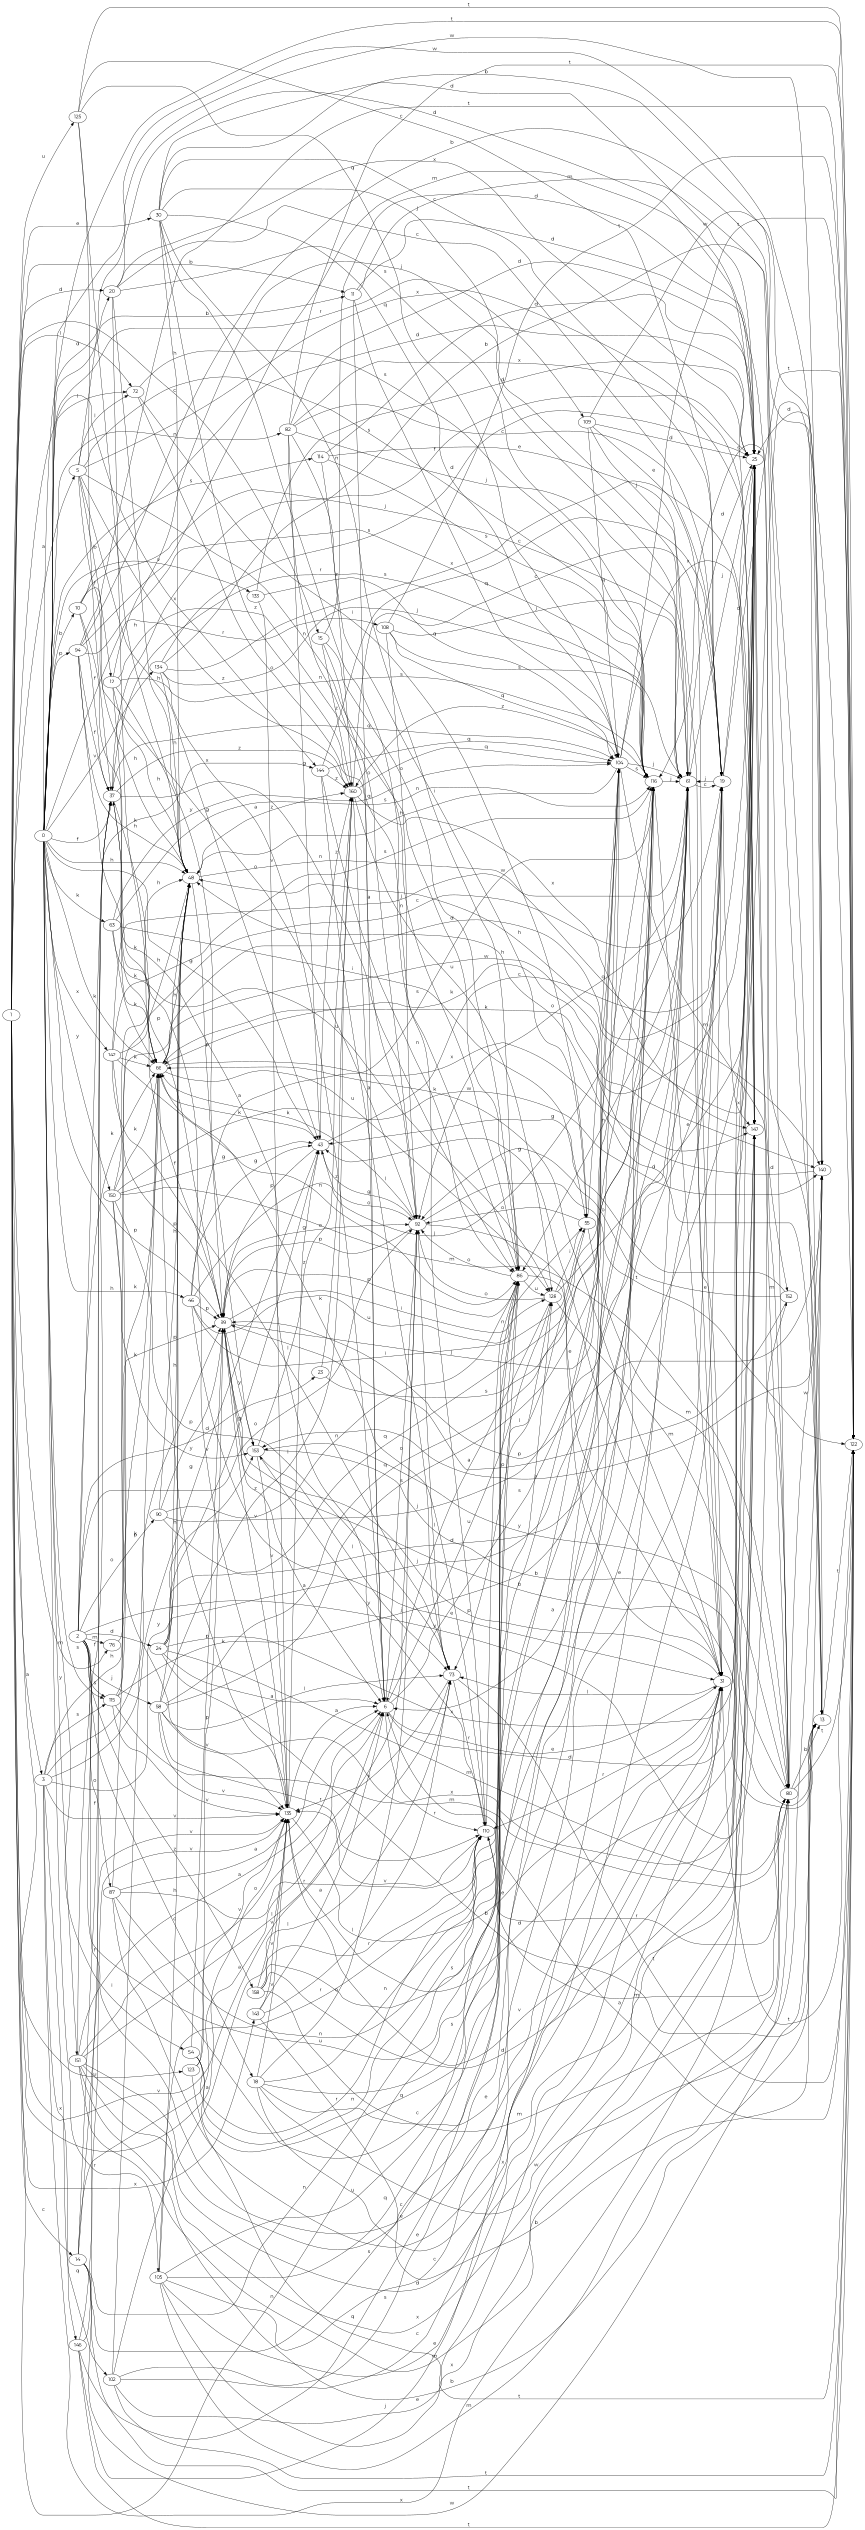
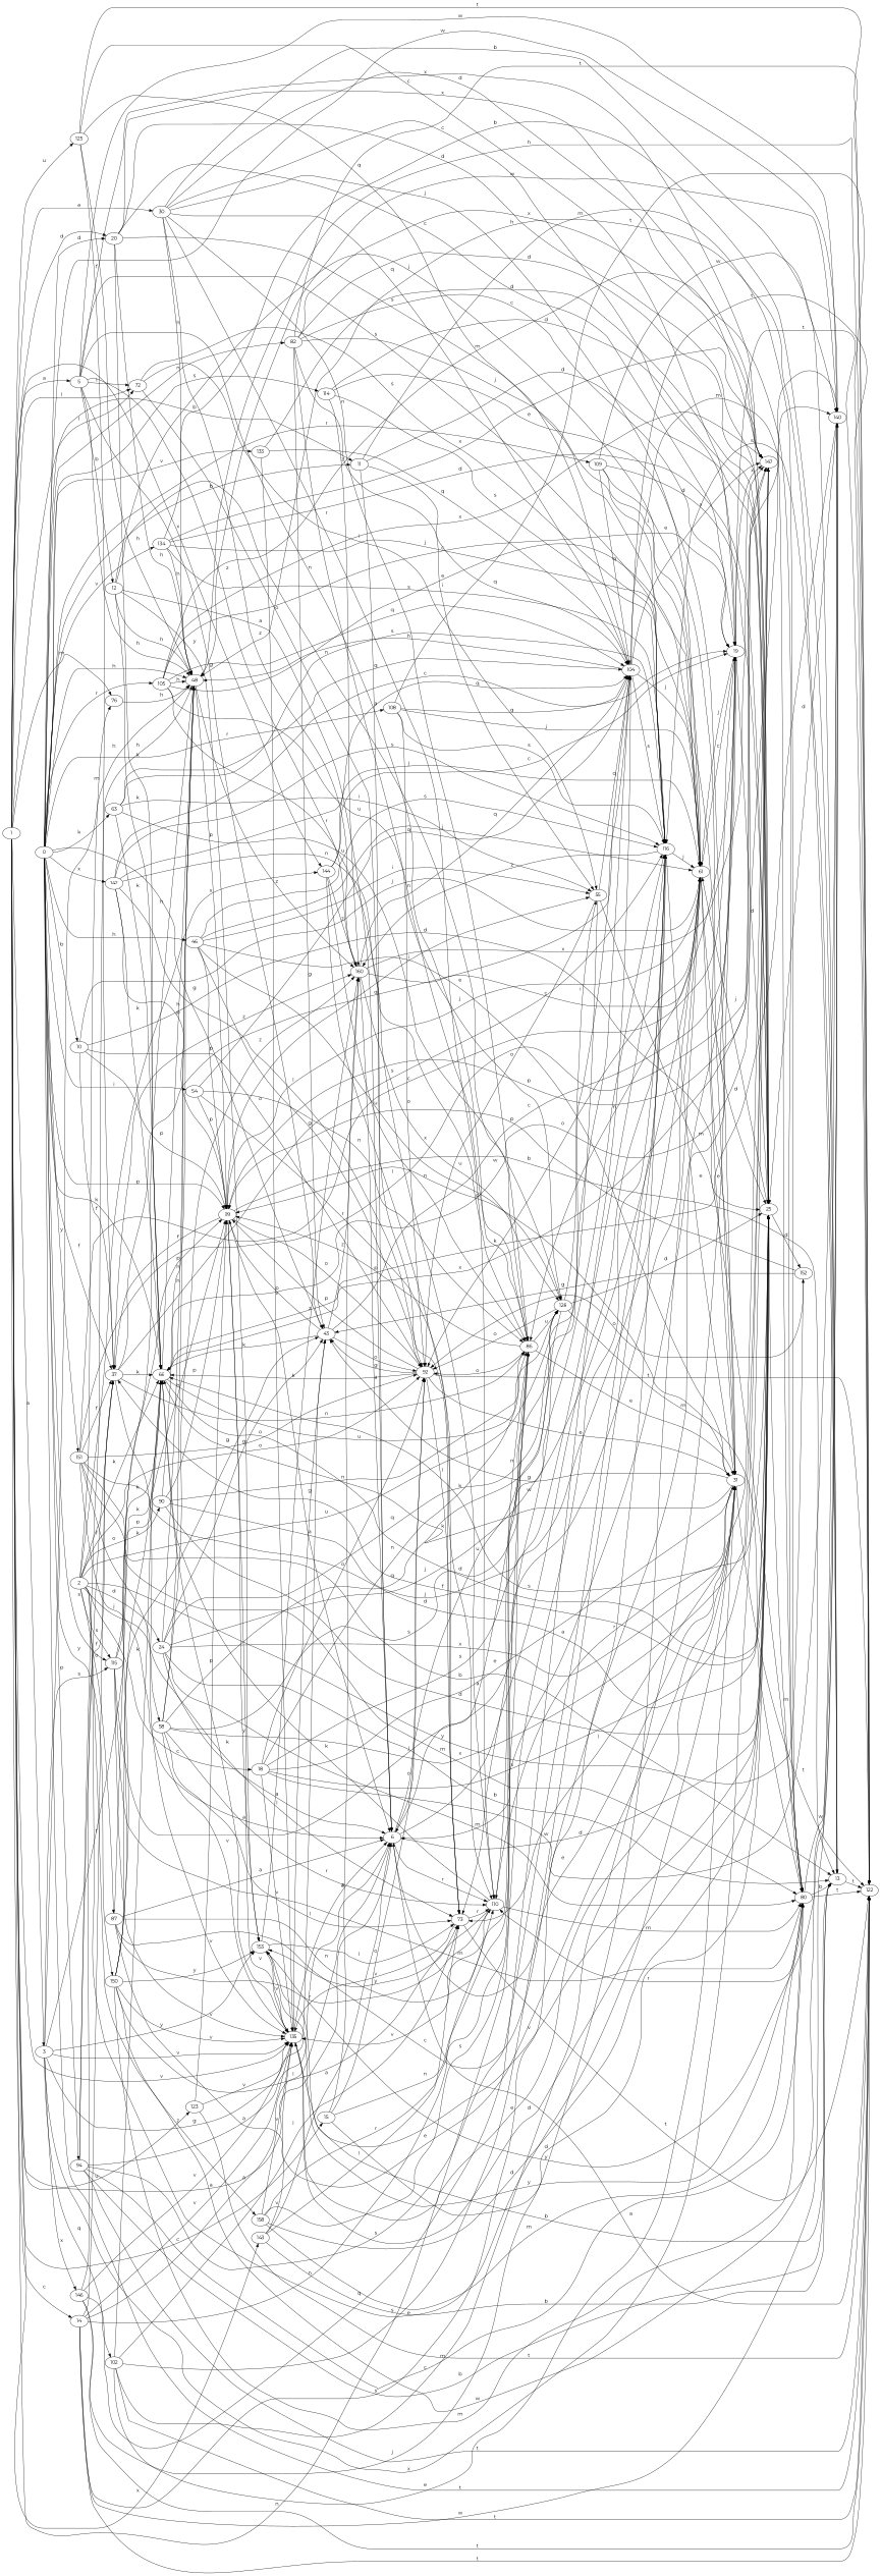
  strict digraph {
    fontname=Montserrat
    rankdir=LR
    node [fontname=Montserrat]
    edge [fontname=Montserrat]
    0
    10
    11
    20
    37
    43
    46
    48
    54
    63
    66
    72
    82
    94
    99
    105
    108
    109
    114
    115
    122
    133
    134
    140
    142
    150
    151
    92
    25
    61
    6
    80
    104
    147
    116
    19
    86
    135
    160
    31
    128
    55
    110
    13
    153
    73
    1
    3
    5
    14
    15
    30
    76
    123
    125
    143
    144
    102
    146
    12
    2
    18
-   23
    24
    58
    87
    90
    152
    158
    0 -> 10 [label=b]
    0 -> 11 [label=b]
    0 -> 20 [label=d]
    0 -> 37 [label=f]
    0 -> 43 [label=g]
    0 -> 46 [label=h]
    0 -> 48 [label=h]
    0 -> 54 [label=i]
    0 -> 63 [label=k]
    0 -> 66 [label=k]
    0 -> 72 [label=l]
    0 -> 82 [label=n]
    0 -> 94 [label=p]
    0 -> 99 [label=p]
    0 -> 105 [label=r]
    0 -> 108 [label=r]
    0 -> 109 [label=r]
    0 -> 114 [label=s]
    0 -> 115 [label=s]
    0 -> 122 [label=t]
    0 -> 133 [label=v]
    0 -> 134 [label=v]
    0 -> 140 [label=w]
    0 -> 142 [label=x]
    0 -> 150 [label=y]
    0 -> 151 [label=y]
    10 -> 37 [label=f]
    10 -> 99 [label=p]
    10 -> 92 [label=o]
    10 -> 25 [label=d]
    10 -> 61 [label=j]
    11 -> 25 [label=d]
    11 -> 6 [label=a]
    11 -> 80 [label=m]
    11 -> 104 [label=q]
    20 -> 48 [label=h]
    20 -> 66 [label=k]
    20 -> 25 [label=d]
    20 -> 147 [label=x]
    20 -> 116 [label=s]
    20 -> 19 [label=c]
    37 -> 66 [label=k]
    37 -> 104 [label=q]
    37 -> 116 [label=s]
    37 -> 86 [label=n]
    37 -> 135 [label=v]
    37 -> 160 [label=z]
    43 -> 66 [label=k]
    43 -> 99 [label=p]
    43 -> 92 [label=o]
    43 -> 19 [label=c]
    43 -> 160 [label=z]
-   46 -> 43 [label=g]
+   46 -> 92 [label=g]
    46 -> 99 [label=p]
    46 -> 61 [label=j]
    46 -> 116 [label=s]
    46 -> 31 [label=e]
    46 -> 128 [label=u]
    46 -> 55 [label=i]
    48 -> 99 [label=p]
    48 -> 140 [label=w]
    48 -> 160 [label=z]
    54 -> 99 [label=p]
    54 -> 104 [label=q]
    54 -> 86 [label=n]
    54 -> 110 [label=r]
    63 -> 66 [label=k]
    63 -> 104 [label=q]
    63 -> 116 [label=s]
    63 -> 128 [label=u]
    63 -> 55 [label=i]
    66 -> 48 [label=h]
    66 -> 140 [label=w]
    66 -> 25 [label=d]
    66 -> 147 [label=x]
    66 -> 128 [label=u]
    72 -> 92 [label=o]
    72 -> 116 [label=s]
    72 -> 55 [label=i]
    82 -> 43 [label=g]
    82 -> 122 [label=t]
    82 -> 25 [label=d]
    82 -> 61 [label=j]
    82 -> 147 [label=x]
    82 -> 19 [label=c]
    82 -> 86 [label=n]
    82 -> 55 [label=i]
    94 -> 37 [label=f]
    94 -> 48 [label=h]
    94 -> 122 [label=t]
    94 -> 6 [label=a]
    94 -> 80 [label=m]
    94 -> 116 [label=s]
    94 -> 13 [label=b]
    99 -> 37 [label=f]
    99 -> 92 [label=o]
    99 -> 61 [label=j]
    99 -> 6 [label=a]
    99 -> 135 [label=v]
    99 -> 55 [label=i]
    99 -> 13 [label=b]
    99 -> 153 [label=y]
    105 -> 48 [label=h]
    105 -> 80 [label=m]
    105 -> 104 [label=q]
    105 -> 147 [label=x]
    105 -> 19 [label=c]
    105 -> 31 [label=e]
    105 -> 128 [label=u]
    105 -> 110 [label=r]
    108 -> 122 [label=t]
    108 -> 92 [label=o]
    108 -> 61 [label=j]
    108 -> 104 [label=q]
    108 -> 116 [label=s]
    109 -> 140 [label=w]
    109 -> 25 [label=d]
    109 -> 61 [label=j]
    109 -> 104 [label=q]
    109 -> 31 [label=e]
    114 -> 25 [label=d]
    114 -> 116 [label=s]
    114 -> 160 [label=z]
    114 -> 31 [label=e]
    115 -> 66 [label=k]
    115 -> 99 [label=p]
    115 -> 61 [label=j]
    115 -> 80 [label=m]
    115 -> 135 [label=v]
    122 -> 48 [label=h]
    122 -> 6 [label=a]
    133 -> 25 [label=d]
    133 -> 104 [label=q]
    133 -> 135 [label=v]
    134 -> 48 [label=h]
    134 -> 25 [label=d]
    134 -> 61 [label=j]
    134 -> 147 [label=x]
    134 -> 116 [label=s]
    134 -> 13 [label=b]
    140 -> 66 [label=k]
    140 -> 99 [label=p]
    140 -> 25 [label=d]
    140 -> 153 [label=y]
    142 -> 66 [label=k]
    142 -> 99 [label=p]
    142 -> 61 [label=j]
    142 -> 116 [label=s]
    142 -> 19 [label=c]
    142 -> 86 [label=n]
    142 -> 73 [label=l]
    150 -> 43 [label=g]
    150 -> 48 [label=h]
    150 -> 66 [label=k]
    150 -> 140 [label=w]
    150 -> 80 [label=m]
    150 -> 135 [label=v]
    150 -> 153 [label=y]
    150 -> 73 [label=l]
    151 -> 37 [label=f]
    151 -> 92 [label=o]
    151 -> 25 [label=d]
    151 -> 6 [label=a]
    151 -> 80 [label=m]
    151 -> 147 [label=x]
    151 -> 19 [label=c]
    151 -> 13 [label=b]
    151 -> 73 [label=l]
    92 -> 43 [label=g]
    92 -> 66 [label=k]
    92 -> 99 [label=p]
    92 -> 122 [label=t]
    92 -> 31 [label=e]
    92 -> 73 [label=l]
    25 -> 37 [label=f]
    25 -> 66 [label=k]
    25 -> 61 [label=j]
    25 -> 80 [label=m]
    25 -> 135 [label=v]
    25 -> 152 [label=d]
    61 -> 92 [label=o]
    61 -> 25 [label=d]
    61 -> 19 [label=c]
    61 -> 86 [label=n]
    61 -> 31 [label=e]
    6 -> 92 [label=o]
    6 -> 25 [label=d]
    6 -> 116 [label=s]
    6 -> 31 [label=e]
    6 -> 128 [label=u]
    6 -> 110 [label=r]
    80 -> 122 [label=t]
    80 -> 140 [label=w]
    80 -> 110 [label=r]
    80 -> 13 [label=b]
    80 -> 153 [label=y]
    104 -> 48 [label=h]
    104 -> 122 [label=t]
    104 -> 61 [label=j]
    104 -> 80 [label=m]
    104 -> 147 [label=x]
    104 -> 116 [label=s]
    116 -> 61 [label=j]
    116 -> 160 [label=z]
    116 -> 31 [label=e]
    19 -> 122 [label=t]
    19 -> 25 [label=d]
    19 -> 61 [label=j]
    19 -> 6 [label=a]
    19 -> 147 [label=x]
    86 -> 99 [label=p]
    86 -> 92 [label=o]
    86 -> 31 [label=e]
    86 -> 128 [label=u]
    135 -> 43 [label=g]
    135 -> 66 [label=k]
    135 -> 25 [label=d]
    135 -> 6 [label=a]
    135 -> 31 [label=e]
    160 -> 6 [label=a]
    160 -> 104 [label=q]
    160 -> 147 [label=x]
    160 -> 19 [label=c]
    160 -> 128 [label=u]
    31 -> 43 [label=g]
    31 -> 66 [label=k]
    31 -> 99 [label=p]
    31 -> 122 [label=t]
    31 -> 110 [label=r]
    31 -> 73 [label=l]
    128 -> 92 [label=o]
    128 -> 25 [label=d]
    128 -> 6 [label=a]
    128 -> 80 [label=m]
    128 -> 55 [label=i]
    55 -> 92 [label=o]
    55 -> 80 [label=m]
    55 -> 104 [label=q]
-   55 -> 73 [label=l]
+   55 -> 73 [label=w]
    110 -> 66 [label=k]
    110 -> 80 [label=m]
    110 -> 86 [label=n]
    110 -> 135 [label=v]
    110 -> 153 [label=y]
    13 -> 48 [label=h]
    13 -> 122 [label=t]
    13 -> 116 [label=s]
    153 -> 135 [label=v]
    153 -> 160 [label=z]
    153 -> 13 [label=b]
    153 -> 73 [label=l]
    73 -> 122 [label=t]
    73 -> 135 [label=v]
    73 -> 110 [label=r]
    1 -> 11 [label=b]
    1 -> 20 [label=d]
    1 -> 72 [label=l]
    1 -> 6 [label=a]
    1 -> 86 [label=n]
    1 -> 135 [label=v]
    1 -> 3 [label=a]
    1 -> 5 [label=a]
    1 -> 14 [label=c]
    1 -> 15 [label=c]
    1 -> 30 [label=e]
    1 -> 76 [label=m]
    1 -> 123 [label=u]
    1 -> 125 [label=u]
    1 -> 143 [label=x]
    1 -> 144 [label=x]
    3 -> 43 [label=g]
    3 -> 48 [label=h]
    3 -> 99 [label=p]
    3 -> 115 [label=s]
    3 -> 147 [label=x]
    3 -> 135 [label=v]
    3 -> 153 [label=y]
    3 -> 102 [label=q]
    3 -> 146 [label=x]
    5 -> 43 [label=g]
    5 -> 48 [label=h]
    5 -> 72 [label=l]
    5 -> 140 [label=w]
    5 -> 147 [label=x]
    5 -> 116 [label=s]
    5 -> 86 [label=n]
    5 -> 160 [label=z]
    5 -> 12 [label=b]
    14 -> 37 [label=f]
    14 -> 122 [label=t]
    14 -> 140 [label=w]
    14 -> 6 [label=a]
    14 -> 116 [label=s]
    14 -> 86 [label=n]
    14 -> 135 [label=v]
    15 -> 92 [label=o]
    15 -> 25 [label=d]
    15 -> 86 [label=n]
    15 -> 160 [label=z]
    30 -> 48 [label=h]
    30 -> 25 [label=d]
    30 -> 61 [label=j]
    30 -> 104 [label=q]
    30 -> 19 [label=c]
    30 -> 86 [label=n]
    30 -> 160 [label=z]
    30 -> 110 [label=r]
    30 -> 13 [label=b]
    76 -> 48 [label=h]
    123 -> 99 [label=p]
    123 -> 122 [label=t]
    123 -> 135 [label=v]
    125 -> 37 [label=f]
    125 -> 48 [label=h]
    125 -> 122 [label=t]
    125 -> 104 [label=q]
    125 -> 19 [label=c]
    143 -> 6 [label=a]
    143 -> 135 [label=v]
    143 -> 13 [label=b]
    143 -> 73 [label=l]
    144 -> 104 [label=q]
    144 -> 19 [label=c]
    144 -> 86 [label=n]
    144 -> 160 [label=z]
    144 -> 73 [label=l]
    102 -> 66 [label=k]
    102 -> 122 [label=t]
    102 -> 116 [label=s]
    102 -> 19 [label=c]
    102 -> 31 [label=e]
    102 -> 73 [label=l]
    146 -> 37 [label=f]
    146 -> 122 [label=t]
    146 -> 61 [label=j]
    146 -> 104 [label=q]
    146 -> 135 [label=v]
    12 -> 48 [label=h]
    12 -> 66 [label=k]
    12 -> 61 [label=j]
    12 -> 6 [label=a]
    12 -> 86 [label=n]
    12 -> 153 [label=y]
    2 -> 66 [label=k]
    2 -> 115 [label=s]
    2 -> 92 [label=o]
    2 -> 31 [label=e]
    2 -> 128 [label=u]
    2 -> 76 [label=m]
    2 -> 144 [label=x]
    2 -> 18 [label=c]
-   2 -> 23 [label=d]
    2 -> 24 [label=d]
    2 -> 58 [label=j]
    2 -> 87 [label=o]
    2 -> 90 [label=o]
    2 -> 152 [label=y]
    2 -> 158 [label=z]
    18 -> 140 [label=w]
    18 -> 92 [label=o]
    18 -> 147 [label=x]
    18 -> 116 [label=s]
    18 -> 86 [label=n]
    18 -> 135 [label=v]
    18 -> 31 [label=e]
-   23 -> 116 [label=s]
-   23 -> 160 [label=z]
    24 -> 43 [label=g]
    24 -> 48 [label=h]
    24 -> 61 [label=j]
    24 -> 6 [label=a]
    24 -> 80 [label=m]
    24 -> 104 [label=q]
    24 -> 147 [label=x]
    24 -> 13 [label=b]
    58 -> 48 [label=h]
    58 -> 104 [label=q]
    58 -> 147 [label=x]
    58 -> 116 [label=s]
    58 -> 135 [label=v]
    58 -> 160 [label=z]
    58 -> 110 [label=r]
    58 -> 73 [label=l]
    87 -> 66 [label=k]
    87 -> 6 [label=a]
    87 -> 19 [label=c]
    87 -> 86 [label=n]
    87 -> 31 [label=e]
    87 -> 110 [label=r]
    90 -> 48 [label=h]
    90 -> 99 [label=p]
    90 -> 25 [label=d]
    90 -> 61 [label=j]
    90 -> 86 [label=n]
    152 -> 43 [label=g]
    152 -> 99 [label=p]
    152 -> 92 [label=o]
    158 -> 25 [label=d]
    158 -> 80 [label=m]
    158 -> 116 [label=s]
    158 -> 135 [label=v]
    158 -> 110 [label=r]
  }
